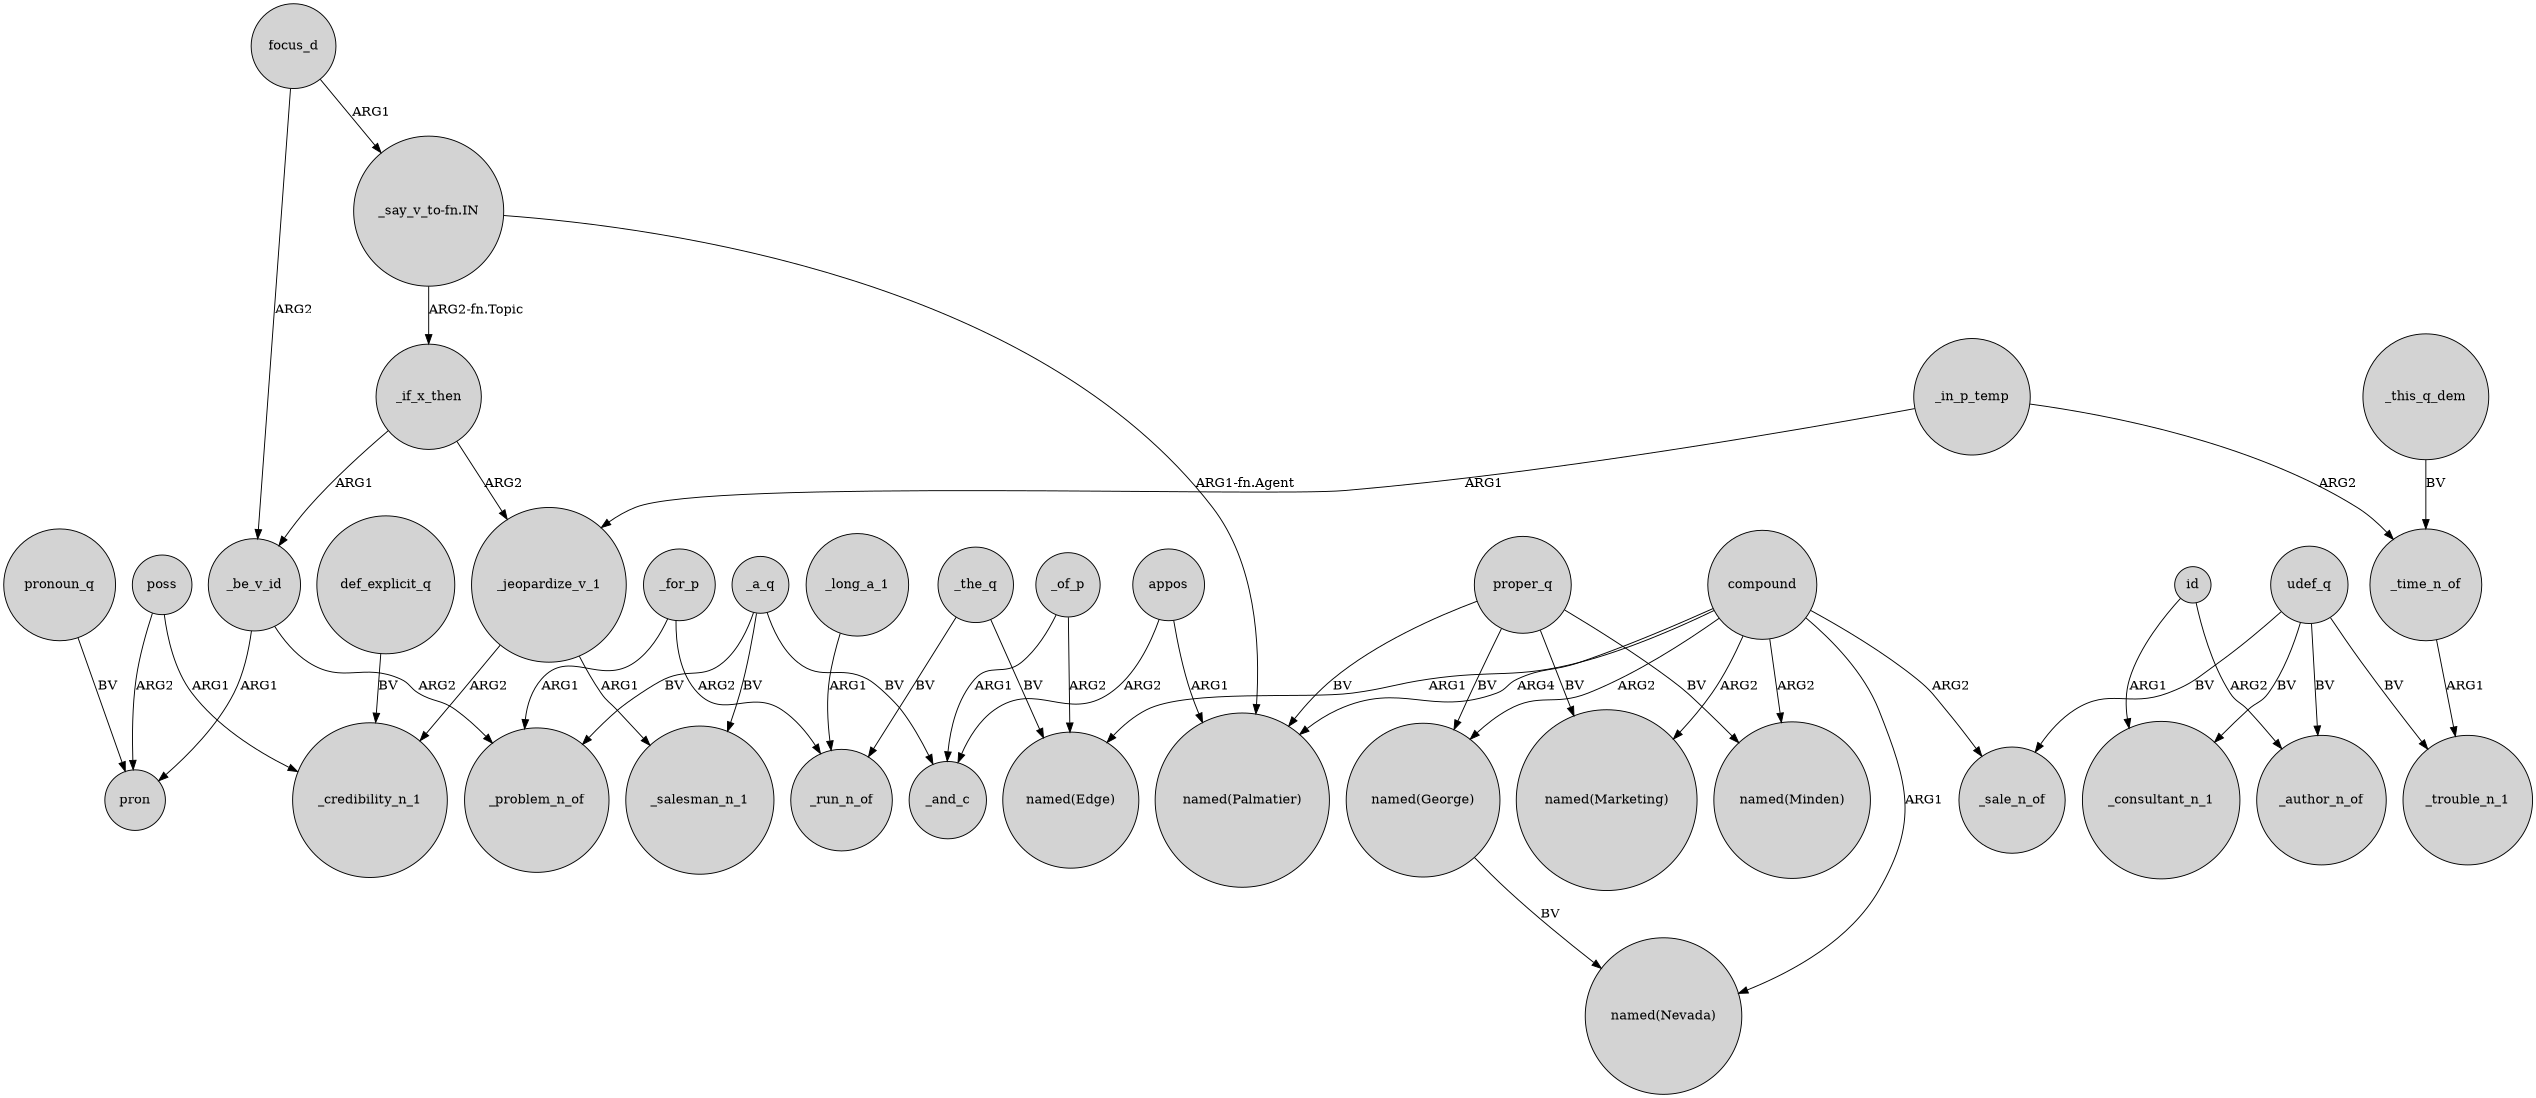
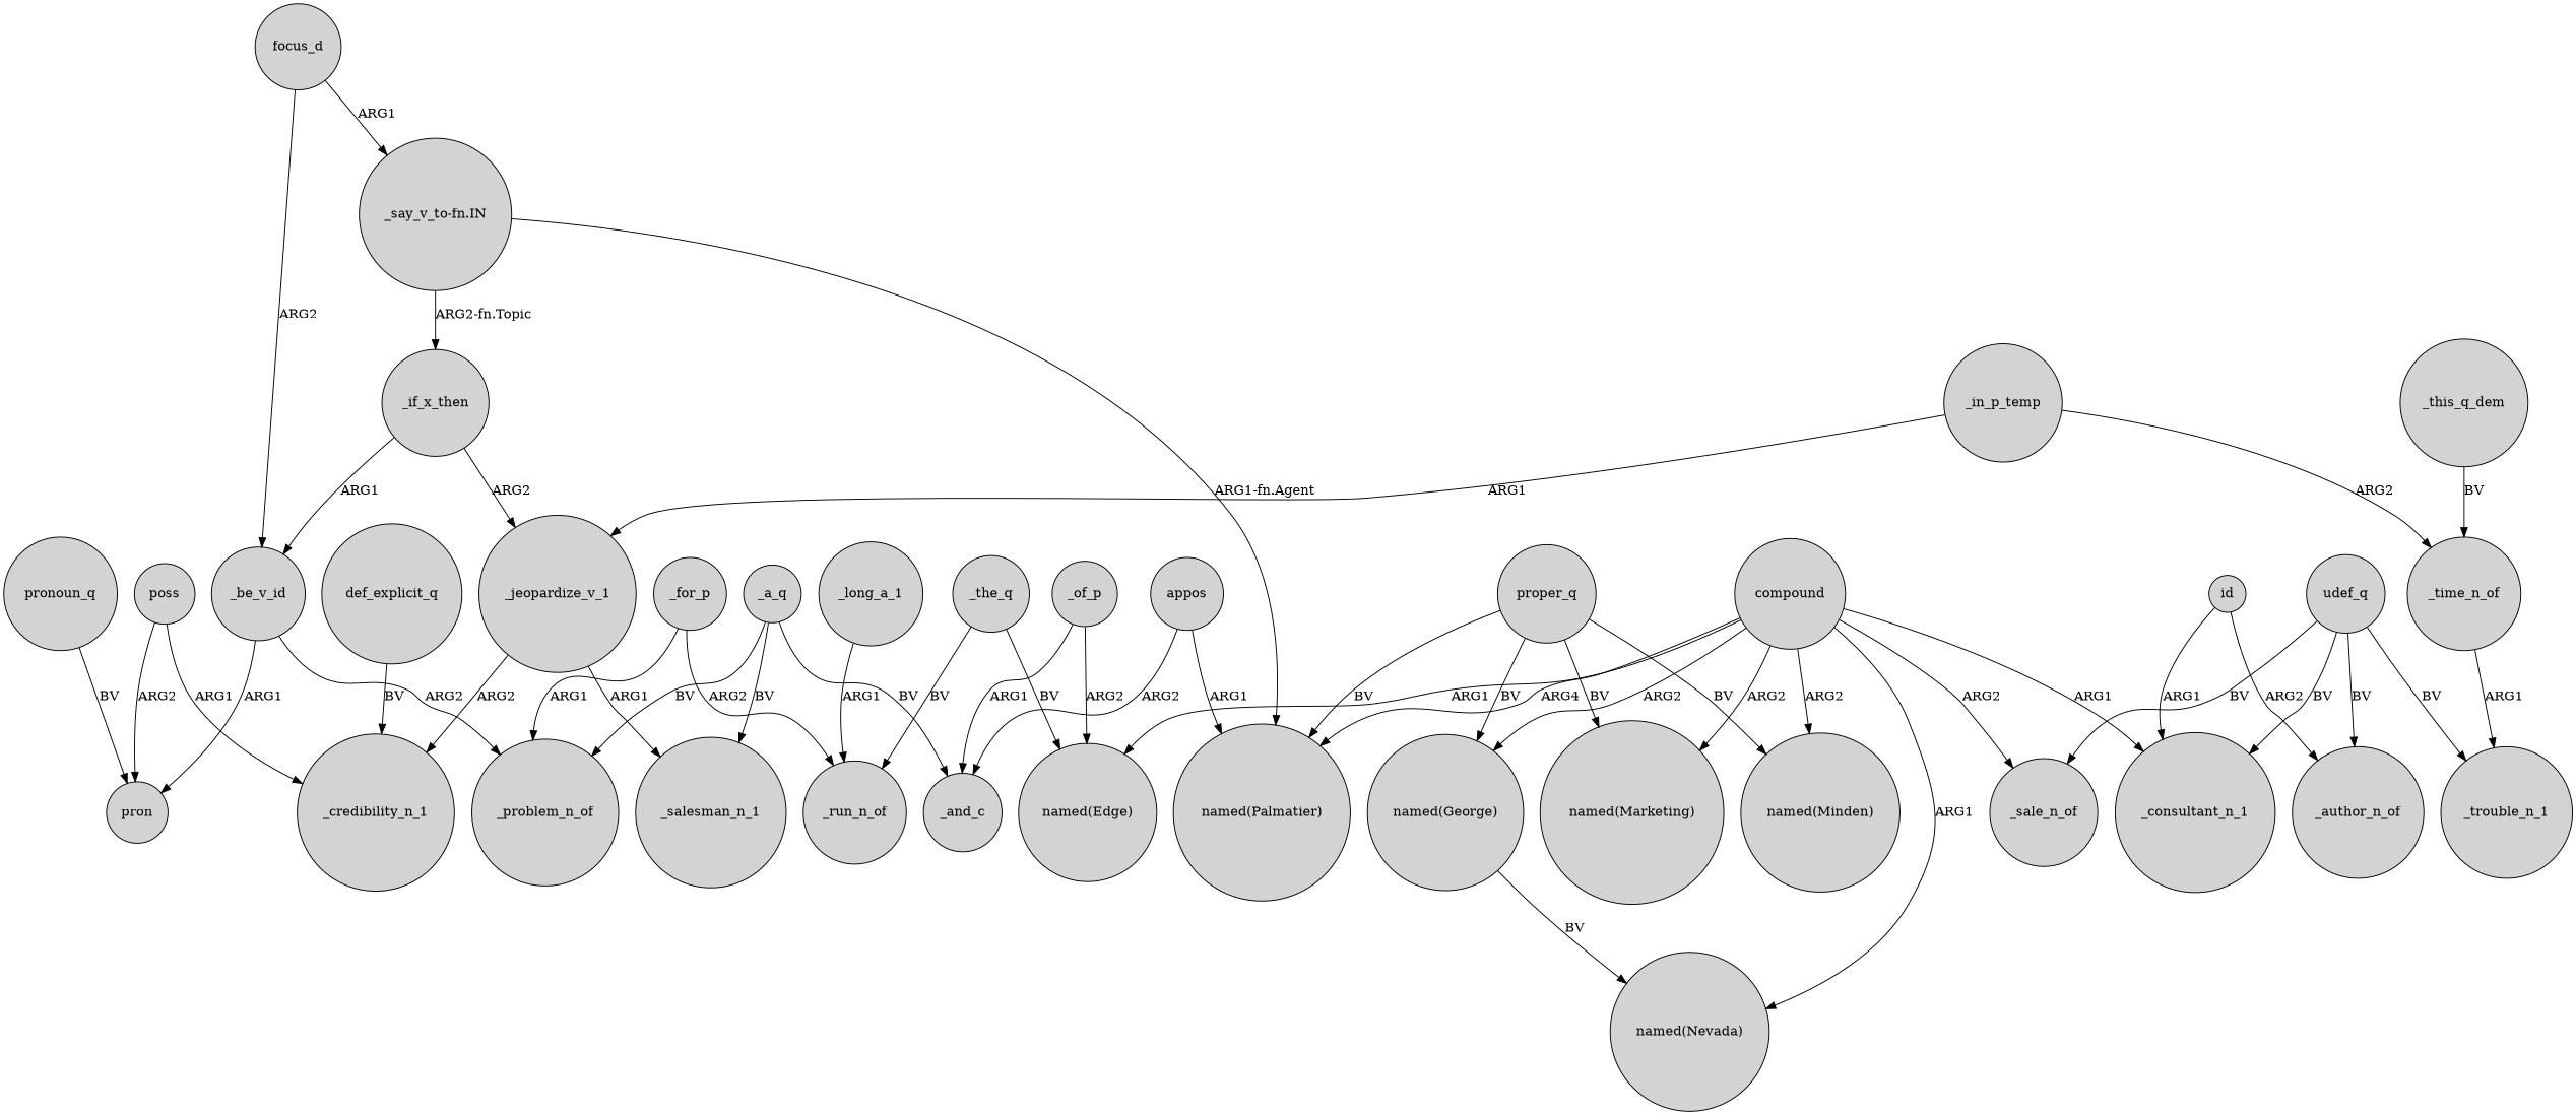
  digraph {
    fontname="DejaVu Serif"
    node [fontname="DejaVu Serif" shape=circle style=filled]
    edge [fontname="DejaVu Serif"]
    focus_d
    _be_v_id
    "_say_v_to-fn.IN"
    pron
    _problem_n_of
    "named(Palmatier)"
    _if_x_then
    _in_p_temp
    _jeopardize_v_1
    _time_n_of
    _credibility_n_1
    _salesman_n_1
    _trouble_n_1
    _long_a_1
    _run_n_of
    proper_q
    "named(Marketing)"
    "named(George)"
    "named(Minden)"
    "named(Nevada)"
    def_explicit_q
    poss
    id
    _consultant_n_1
    _author_n_of
    _for_p
    compound
    "named(Edge)"
    _sale_n_of
    _this_q_dem
    udef_q
    _a_q
    _and_c
    pronoun_q
    appos
    _of_p
    _the_q
    focus_d -> _be_v_id [label=ARG2]
    focus_d -> "_say_v_to-fn.IN" [label=ARG1]
    _be_v_id -> pron [label=ARG1]
    _be_v_id -> _problem_n_of [label=ARG2]
    "_say_v_to-fn.IN" -> "named(Palmatier)" [label="ARG1-fn.Agent"]
    "_say_v_to-fn.IN" -> _if_x_then [label="ARG2-fn.Topic"]
    _if_x_then -> _be_v_id [label=ARG1]
    _if_x_then -> _jeopardize_v_1 [label=ARG2]
    _in_p_temp -> _jeopardize_v_1 [label=ARG1]
    _in_p_temp -> _time_n_of [label=ARG2]
    _jeopardize_v_1 -> _credibility_n_1 [label=ARG2]
    _jeopardize_v_1 -> _salesman_n_1 [label=ARG1]
    _time_n_of -> _trouble_n_1 [label=ARG1]
    _long_a_1 -> _run_n_of [label=ARG1]
    proper_q -> "named(Palmatier)" [label=BV]
    proper_q -> "named(Marketing)" [label=BV]
    proper_q -> "named(George)" [label=BV]
    proper_q -> "named(Minden)" [label=BV]
    "named(George)" -> "named(Nevada)" [label=BV]
    def_explicit_q -> _credibility_n_1 [label=BV]
    poss -> pron [label=ARG2]
    poss -> _credibility_n_1 [label=ARG1]
    id -> _consultant_n_1 [label=ARG1]
    id -> _author_n_of [label=ARG2]
    _for_p -> _problem_n_of [label=ARG1]
    _for_p -> _run_n_of [label=ARG2]
    compound -> "named(Palmatier)" [label=ARG4]
    compound -> "named(Marketing)" [label=ARG2]
    compound -> "named(George)" [label=ARG2]
    compound -> "named(Minden)" [label=ARG2]
    compound -> "named(Nevada)" [label=ARG1]
+   compound -> _consultant_n_1 [label=ARG1]
    compound -> "named(Edge)" [label=ARG1]
    compound -> _sale_n_of [label=ARG2]
    _this_q_dem -> _time_n_of [label=BV]
    udef_q -> _trouble_n_1 [label=BV]
    udef_q -> _consultant_n_1 [label=BV]
    udef_q -> _author_n_of [label=BV]
    udef_q -> _sale_n_of [label=BV]
    _a_q -> _problem_n_of [label=BV]
    _a_q -> _salesman_n_1 [label=BV]
    _a_q -> _and_c [label=BV]
    pronoun_q -> pron [label=BV]
    appos -> "named(Palmatier)" [label=ARG1]
    appos -> _and_c [label=ARG2]
    _of_p -> "named(Edge)" [label=ARG2]
    _of_p -> _and_c [label=ARG1]
    _the_q -> _run_n_of [label=BV]
    _the_q -> "named(Edge)" [label=BV]
  }
